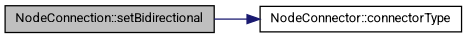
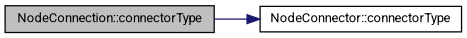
  digraph {
    rankdir=LR
    fontname=Roboto
    node [color=black fontname=Roboto fontsize=10 shape=record style=filled]
-   n1 [fillcolor=grey75 fontcolor=black height=0.2 label="NodeConnection::setBidirectional" width=0.4]
+   n1 [fillcolor=grey75 fontcolor=black height=0.2 label="NodeConnection::connectorType" width=0.4]
    n2 [fillcolor=white height=0.2 label="NodeConnector::connectorType" width=0.4]
    n1 -> n2 [color=midnightblue fontname=Roboto fontsize=10 labelfontname=Helvetica labelfontsize=10 style=solid]
  }
